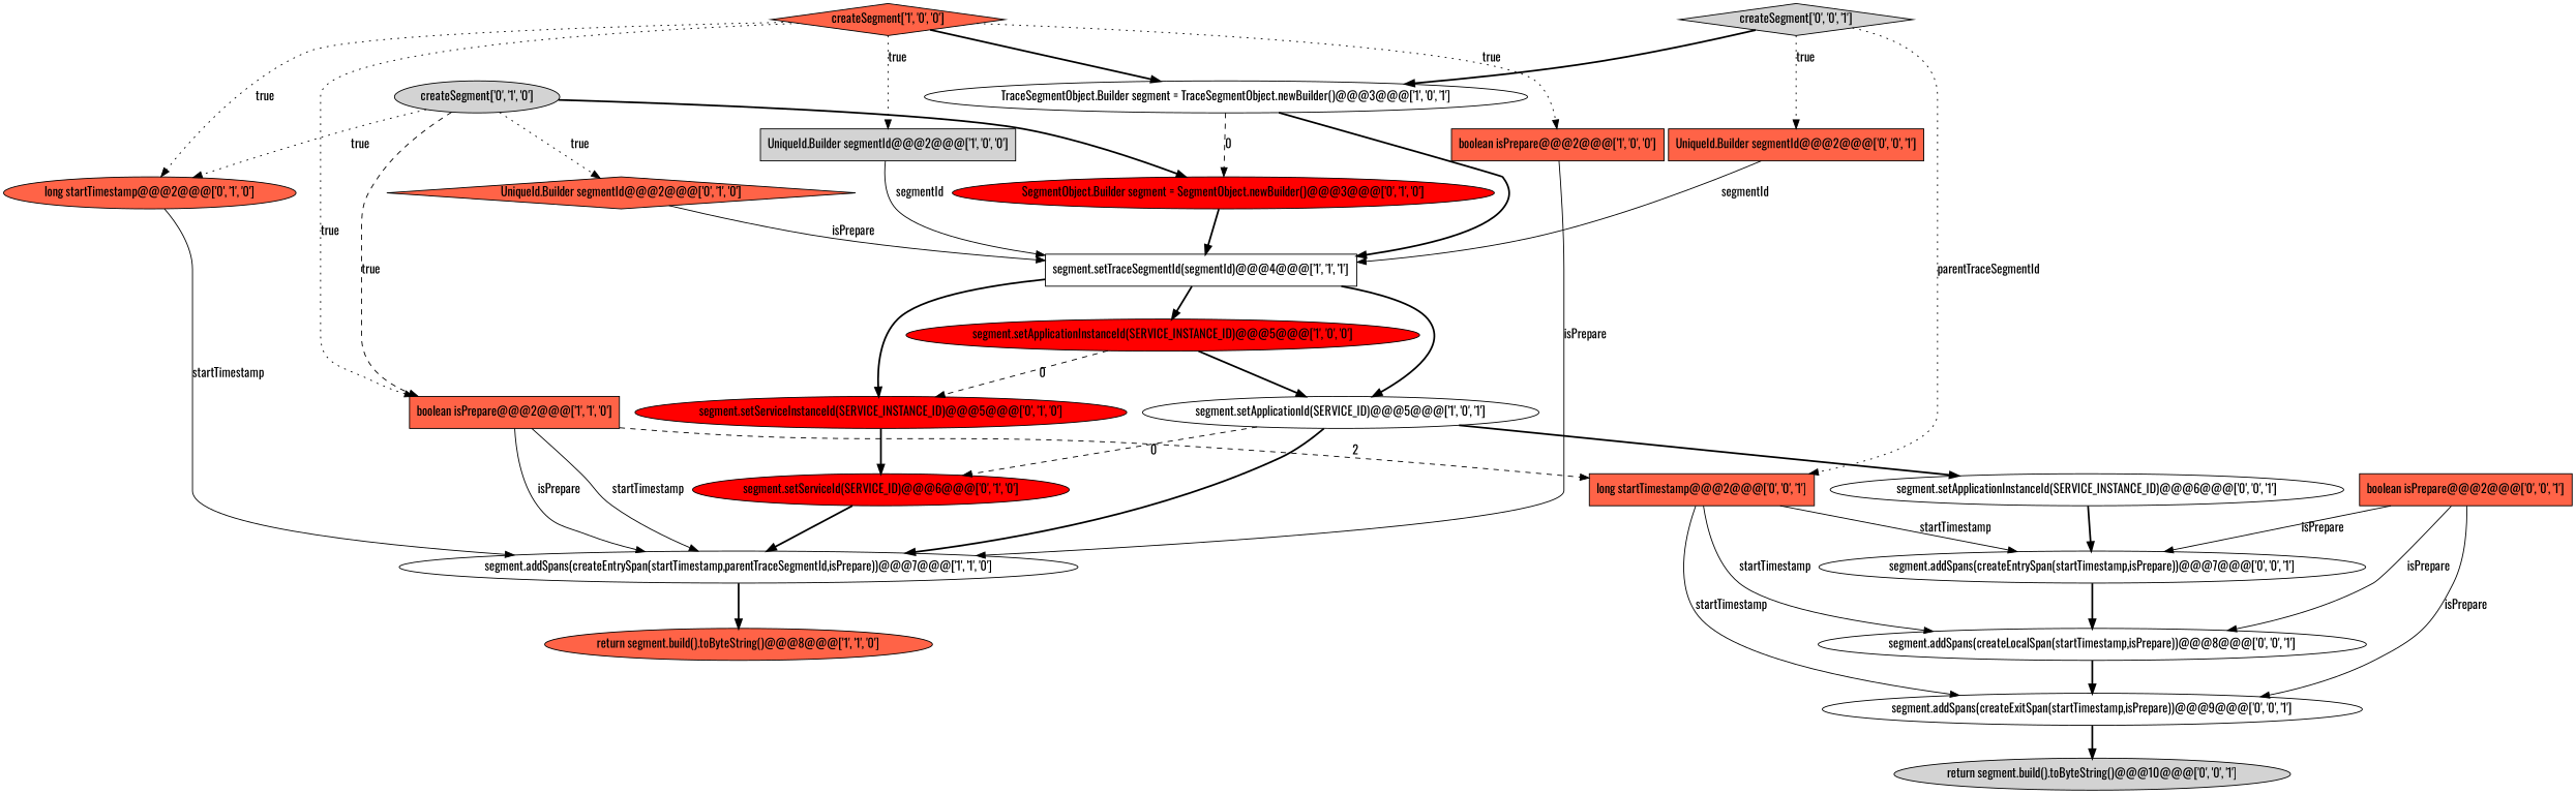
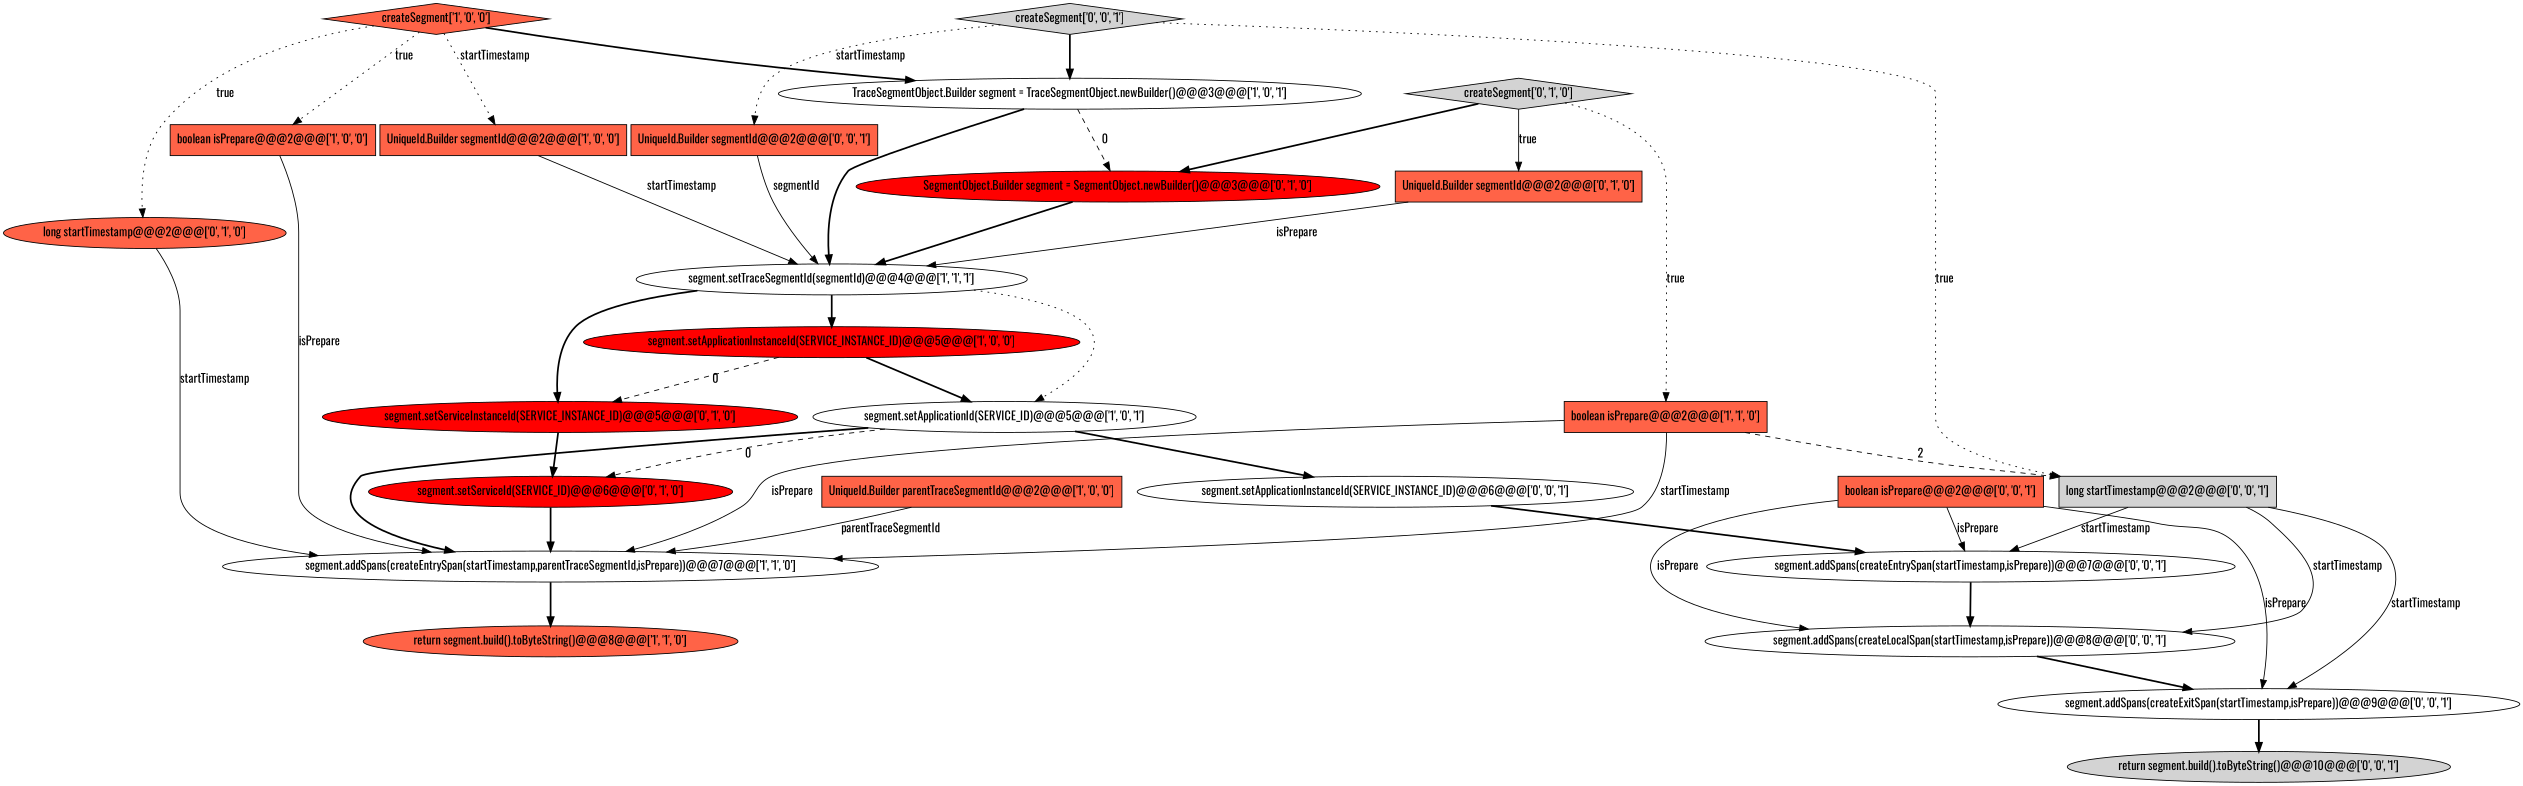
  digraph {
    fontname=Oswald
    node [fillcolor=tomato fontname=Oswald shape=ellipse style=filled]
    edge [fontname=Oswald style=bold]
-   n1 [label="UniqueId.Builder segmentId@@@2@@@['0', '1', '0']" shape=diamond]
-   n2 [fillcolor=white label="segment.setTraceSegmentId(segmentId)@@@4@@@['1', '1', '1']" shape=box]
+   n1 [label="UniqueId.Builder segmentId@@@2@@@['0', '1', '0']" shape=box]
+   n2 [fillcolor=white label="segment.setTraceSegmentId(segmentId)@@@4@@@['1', '1', '1']"]
    n3 [fillcolor=red label="segment.setApplicationInstanceId(SERVICE_INSTANCE_ID)@@@5@@@['1', '0', '0']"]
    n4 [fillcolor=white label="segment.setApplicationId(SERVICE_ID)@@@5@@@['1', '0', '1']"]
    n5 [fillcolor=red label="segment.setServiceInstanceId(SERVICE_INSTANCE_ID)@@@5@@@['0', '1', '0']"]
-   n6 [label="long startTimestamp@@@2@@@['0', '0', '1']" shape=box]
+   n6 [fillcolor=lightgray label="long startTimestamp@@@2@@@['0', '0', '1']" shape=box]
    n7 [fillcolor=white label="segment.addSpans(createLocalSpan(startTimestamp,isPrepare))@@@8@@@['0', '0', '1']"]
    n8 [fillcolor=white label="segment.addSpans(createExitSpan(startTimestamp,isPrepare))@@@9@@@['0', '0', '1']"]
    n9 [fillcolor=white label="segment.addSpans(createEntrySpan(startTimestamp,isPrepare))@@@7@@@['0', '0', '1']"]
    n10 [fillcolor=lightgray label="return segment.build().toByteString()@@@10@@@['0', '0', '1']"]
    n11 [label="return segment.build().toByteString()@@@8@@@['1', '1', '0']"]
    n12 [fillcolor=red label="segment.setServiceId(SERVICE_ID)@@@6@@@['0', '1', '0']"]
    n13 [fillcolor=white label="segment.addSpans(createEntrySpan(startTimestamp,parentTraceSegmentId,isPrepare))@@@7@@@['1', '1', '0']"]
    n14 [fillcolor=white label="segment.setApplicationInstanceId(SERVICE_INSTANCE_ID)@@@6@@@['0', '0', '1']"]
    n15 [fillcolor=red label="SegmentObject.Builder segment = SegmentObject.newBuilder()@@@3@@@['0', '1', '0']"]
    n16 [label="boolean isPrepare@@@2@@@['0', '0', '1']" shape=box]
    n17 [label="boolean isPrepare@@@2@@@['1', '0', '0']" shape=box]
-   n18 [fillcolor=lightgray label="UniqueId.Builder segmentId@@@2@@@['1', '0', '0']" shape=box]
+   n18 [label="UniqueId.Builder segmentId@@@2@@@['1', '0', '0']" shape=box]
    n19 [label="boolean isPrepare@@@2@@@['1', '1', '0']" shape=box]
-   n20 [fillcolor=lightgray label="createSegment['0', '1', '0']"]
+   n20 [fillcolor=lightgray label="createSegment['0', '1', '0']" shape=diamond]
    n21 [label="long startTimestamp@@@2@@@['0', '1', '0']"]
    n22 [fillcolor=white label="TraceSegmentObject.Builder segment = TraceSegmentObject.newBuilder()@@@3@@@['1', '0', '1']"]
    n23 [label="createSegment['1', '0', '0']" shape=diamond]
+   n24 [label="UniqueId.Builder parentTraceSegmentId@@@2@@@['1', '0', '0']" shape=box]
    n25 [fillcolor=lightgray label="createSegment['0', '0', '1']" shape=diamond]
    n26 [label="UniqueId.Builder segmentId@@@2@@@['0', '0', '1']" shape=box]
    n1 -> n2 [label=isPrepare style=solid]
    n2 -> n3
-   n2 -> n4
+   n2 -> n4 [style=dotted]
    n2 -> n5
    n3 -> n4
    n3 -> n5 [label=0 style=dashed]
    n4 -> n12 [label=0 style=dashed]
    n4 -> n13
    n4 -> n14
    n5 -> n12
    n6 -> n7 [label=startTimestamp style=solid]
    n6 -> n8 [label=startTimestamp style=solid]
    n6 -> n9 [label=startTimestamp style=solid]
    n7 -> n8
    n8 -> n10
    n9 -> n7
    n12 -> n13
    n13 -> n11
    n14 -> n9
    n15 -> n2
    n16 -> n7 [label=isPrepare style=solid]
    n16 -> n8 [label=isPrepare style=solid]
    n16 -> n9 [label=isPrepare style=solid]
    n17 -> n13 [label=isPrepare style=solid]
-   n18 -> n2 [label=segmentId style=solid]
+   n18 -> n2 [label=startTimestamp style=solid]
    n19 -> n6 [label=2 style=dashed]
    n19 -> n13 [label=isPrepare style=solid]
    n19 -> n13 [label=startTimestamp style=solid]
-   n20 -> n1 [label=true style=dotted]
+   n20 -> n1 [label=true style=solid]
    n20 -> n15
-   n20 -> n19 [label=true style=dashed]
-   n20 -> n21 [label=true style=dotted]
+   n20 -> n19 [label=true style=dotted]
    n21 -> n13 [label=startTimestamp style=solid]
    n22 -> n2
    n22 -> n15 [label=0 style=dashed]
    n23 -> n17 [label=true style=dotted]
-   n23 -> n18 [label=true style=dotted]
-   n23 -> n19 [label=true style=dotted]
+   n23 -> n18 [label=startTimestamp style=dotted]
    n23 -> n21 [label=true style=dotted]
    n23 -> n22
-   n25 -> n6 [label=parentTraceSegmentId style=dotted]
+   n24 -> n13 [label=parentTraceSegmentId style=solid]
+   n25 -> n6 [label=true style=dotted]
    n25 -> n22
-   n25 -> n26 [label=true style=dotted]
+   n25 -> n26 [label=startTimestamp style=dotted]
    n26 -> n2 [label=segmentId style=solid]
  }
